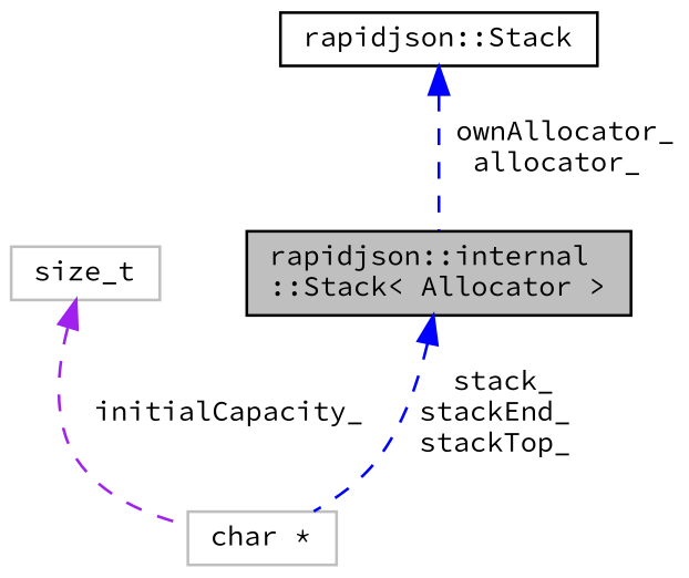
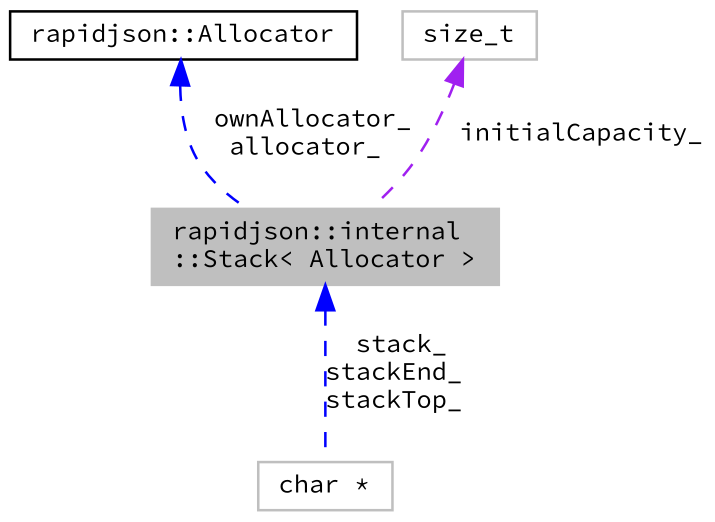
  digraph {
    fontname="Source Code Pro"
    node [color=black fillcolor=white fontname="Source Code Pro" fontsize=10 shape=record style=filled]
    edge [color=blue dir=back fontname="Source Code Pro" fontsize=10 labelfontname=Helvetica labelfontsize=10 style=dashed]
-   n1 [fillcolor=grey75 fontcolor=black height=0.2 label="rapidjson::internal\l::Stack\< Allocator \>" width=0.4]
+   n1 [color=grey75 fillcolor=grey75 fontcolor=black height=0.2 label="rapidjson::internal\l::Stack\< Allocator \>" width=0.4]
    n2 [color=grey75 height=0.2 label="char *" width=0.4]
-   n3 [height=0.2 label="rapidjson::Stack" width=0.4]
+   n3 [height=0.2 label="rapidjson::Allocator" width=0.4]
    n4 [color=grey75 height=0.2 label=size_t width=0.4]
    n1 -> n2 [label=" stack_\nstackEnd_\nstackTop_"]
    n3 -> n1 [label=" ownAllocator_\nallocator_"]
-   n4 -> n2 [color=purple label=" initialCapacity_"]
+   n4 -> n1 [color=purple label=" initialCapacity_"]
  }
